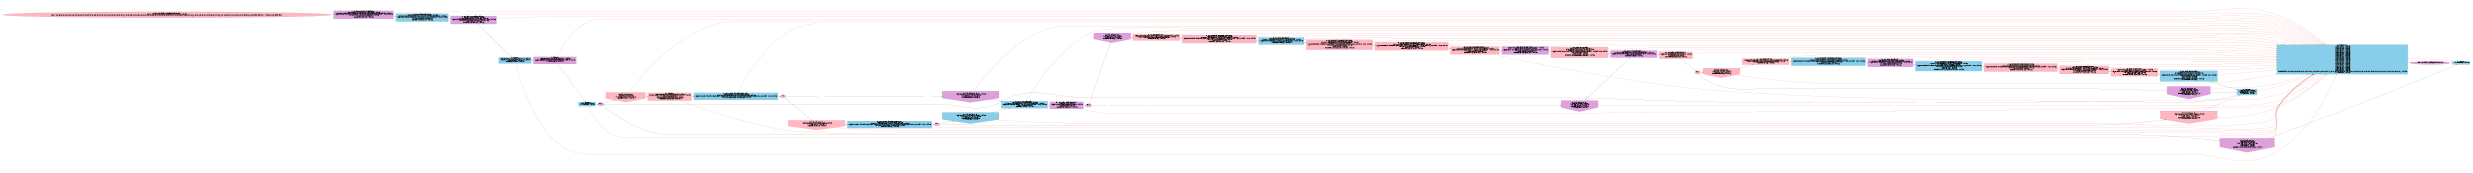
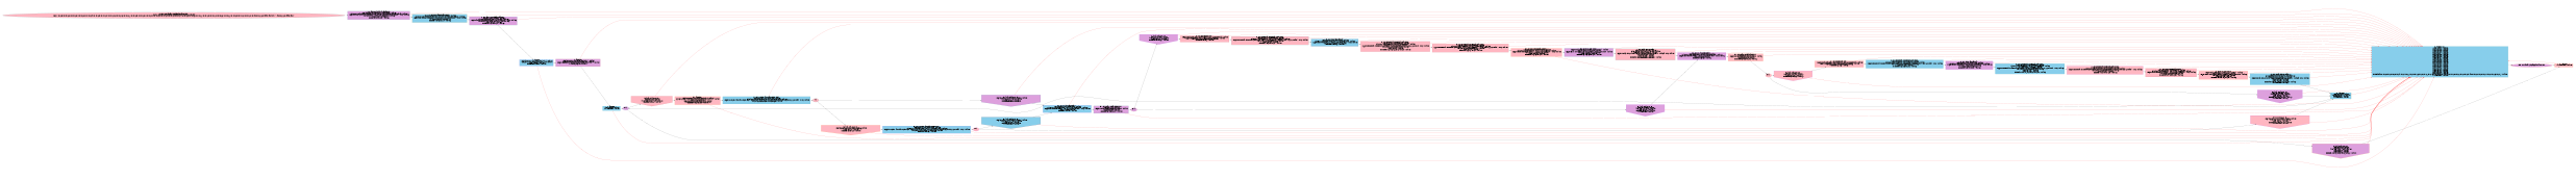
  digraph {
    fontname="DejaVu Sans Mono"
    rankdir=LR
    node [color=teal fillcolor=lightpink fontname="DejaVu Sans Mono" style=filled shape=box]
    edge [fontname="DejaVu Sans Mono"]
    n1 [label="1: Start void Theories.validateDataPointMethods(List)\nFormals:  this:org.junit.experimental.theories.Theories* errors:java.util.List*\nLocals:  $irvar23:void $irvar22:void $irvar21:void $irvar20:void $irvar19:void $irvar18:void $irvar17:void $irvar16:void $irvar15:void $irvar14:void $irvar13:void $irvar12:void $irvar11:void $irvar10:void $irvar9:void $irvar8:void $irvar7:void $irvar6:void $irvar5:void $irvar4:void $irvar3:void $irvar2:void $bcvar5:void $bcvar4:void $bcvar3:void $irvar1:void $irvar0:void methods:java.lang.reflect.Method*[_*_](*) method:java.lang.reflect.Method* \n  " shape=""]
    n2 [fillcolor=plum label="4:  Call TestClass ParentRunner.getTestClass() \n   n$0=*&this:org.junit.experimental.theories.Theories* [line 105]\n  _=*n$0:org.junit.experimental.theories.Theories*(root org.junit.experimental.theories.Theories) [line 105]\n  n$2=_fun_TestClass ParentRunner.getTestClass()(n$0:org.junit.experimental.theories.Theories*) virtual [line 105]\n  *&$irvar0:org.junit.runners.model.TestClass*=n$2 [line 105]\n  NULLIFY(&this); [line 105]\n  EXIT_SCOPE(_,n$0,n$2,this); [line 105]\n "]
    n3 [fillcolor=skyblue label="3:  exceptions sink \n   NULLIFY(&method); [line 118]\n  NULLIFY(&$irvar22); [line 118]\n  NULLIFY(&$irvar3); [line 118]\n  NULLIFY(&$bcvar3); [line 118]\n  NULLIFY(&$irvar9); [line 118]\n  NULLIFY(&$irvar17); [line 118]\n  NULLIFY(&$bcvar4); [line 118]\n  NULLIFY(&$irvar18); [line 118]\n  NULLIFY(&$irvar5); [line 118]\n  NULLIFY(&$irvar16); [line 118]\n  NULLIFY(&$irvar4); [line 118]\n  NULLIFY(&$irvar7); [line 118]\n  NULLIFY(&$irvar12); [line 118]\n  NULLIFY(&$bcvar5); [line 118]\n  NULLIFY(&$irvar19); [line 118]\n  NULLIFY(&$irvar21); [line 118]\n  NULLIFY(&$irvar20); [line 118]\n  NULLIFY(&$irvar6); [line 118]\n  NULLIFY(&$irvar0); [line 118]\n  NULLIFY(&$irvar11); [line 118]\n  NULLIFY(&methods); [line 118]\n  NULLIFY(&$irvar10); [line 118]\n  NULLIFY(&$irvar8); [line 118]\n  NULLIFY(&$irvar1); [line 118]\n  NULLIFY(&$irvar2); [line 118]\n  NULLIFY(&$irvar15); [line 118]\n  NULLIFY(&$irvar14); [line 118]\n  EXIT_SCOPE(method,$irvar22,$irvar3,$bcvar3,$irvar9,$irvar17,$bcvar4,$irvar18,$irvar5,$irvar16,$irvar4,$irvar7,$irvar12,$bcvar5,$irvar19,$irvar21,$irvar20,$irvar6,$irvar0,$irvar11,methods,$irvar10,$irvar8,$irvar1,$irvar2,$irvar15,$irvar14); [line 118]\n  APPLY_ABSTRACTION; [line 118]\n "]
    n4 [color=darkorange fillcolor=skyblue label="5:  Call Class TestClass.getJavaClass() \n   n$3=*&$irvar0:org.junit.runners.model.TestClass* [line 105]\n  _=*n$3:org.junit.runners.model.TestClass*(root org.junit.runners.model.TestClass) [line 105]\n  n$5=_fun_Class TestClass.getJavaClass()(n$3:org.junit.runners.model.TestClass*) virtual [line 105]\n  *&$irvar1:java.lang.Class*=n$5 [line 105]\n  NULLIFY(&$irvar0); [line 105]\n  EXIT_SCOPE(_,n$3,n$5,$irvar0); [line 105]\n "]
    n5 [color=darkorange fillcolor=plum label="2: Exit void Theories.validateDataPointMethods(List) \n  " shape=""]
    n6 [fillcolor=plum label="6:  Call Method[] Class.getDeclaredMethods() \n   n$6=*&$irvar1:java.lang.Class* [line 105]\n  _=*n$6:java.lang.Class*(root java.lang.Class) [line 105]\n  n$8=_fun_Method[] Class.getDeclaredMethods()(n$6:java.lang.Class*) virtual [line 105]\n  *&methods:java.lang.reflect.Method*[_*_](*)=n$8 [line 105]\n  NULLIFY(&$irvar1); [line 105]\n  EXIT_SCOPE(_,n$6,n$8,$irvar1); [line 105]\n "]
-   n7 [color=darkorange fillcolor=skyblue label="49:  method_body \n   APPLY_ABSTRACTION; [line 118]\n "]
+   n7 [color=darkorange label="49:  method_body \n   APPLY_ABSTRACTION; [line 118]\n "]
    n8 [color=purple fillcolor=skyblue label="7:  method_body \n   n$9=*&methods:java.lang.reflect.Method*[_*_](*) [line 107]\n  *&$bcvar3:java.lang.reflect.Method*[_*_](*)=n$9 [line 107]\n  NULLIFY(&methods); [line 107]\n  EXIT_SCOPE(n$9,methods); [line 107]\n "]
    n9 [color=brown fillcolor=plum label="8:  method_body \n   n$10=*&$bcvar3:java.lang.reflect.Method*[_*_](*) [line 107]\n  _=*n$10:int(root java.lang.reflect.Method*[_*_]) [line 107]\n  n$12=_fun___get_array_length(n$10:java.lang.reflect.Method*[_*_](*)) [line 107]\n  *&$bcvar4:int=n$12 [line 107]\n  EXIT_SCOPE(_,n$10,n$12); [line 107]\n "]
    n10 [fillcolor=skyblue label="9:  method_body \n   *&$bcvar5:int=0 [line 107]\n  APPLY_ABSTRACTION; [line 107]\n "]
    n11 [fillcolor=plum label="12: + \n  " shape=""]
    n12 [color=brown label="10: Prune (true branch, if) \n   n$13=*&$bcvar5:int [line 107]\n  n$14=*&$bcvar4:int [line 107]\n  PRUNE(!(n$13 >= n$14), true); [line 107]\n  EXIT_SCOPE(n$13,n$14); [line 107]\n " shape=invhouse]
    n13 [color=darkorange fillcolor=plum label="11: Prune (false branch, if) \n   n$13=*&$bcvar5:int [line 107]\n  n$14=*&$bcvar4:int [line 107]\n  PRUNE((n$13 >= n$14), false); [line 107]\n  NULLIFY(&$bcvar3); [line 107]\n  NULLIFY(&$bcvar4); [line 107]\n  NULLIFY(&$bcvar5); [line 107]\n  EXIT_SCOPE(n$13,n$14,$bcvar3,$bcvar4,$bcvar5); [line 107]\n " shape=invhouse]
    n14 [color=darkorange label="13:  method_body \n   n$15=*&$bcvar3:java.lang.reflect.Method*[_*_](*) [line 107]\n  _=*n$15:java.lang.reflect.Method*(root java.lang.reflect.Method*[_*_]) [line 107]\n  n$16=*&$bcvar5:int [line 107]\n  n$18=*n$15[n$16]:java.lang.reflect.Method* [line 107]\n  *&method:java.lang.reflect.Method*=n$18 [line 107]\n  EXIT_SCOPE(_,n$15,n$16,n$18); [line 107]\n "]
    n15 [fillcolor=skyblue label="14:  Call Annotation Method.getAnnotation(Class) \n   n$19=*&method:java.lang.reflect.Method* [line 108]\n  _=*n$19:java.lang.reflect.Method*(root java.lang.reflect.Method) [line 108]\n  n$21=_fun_Annotation Method.getAnnotation(Class)(n$19:java.lang.reflect.Method*,org.junit.experimental.theories.DataPoint:java.lang.Object*) virtual [line 108]\n  *&$irvar2:java.lang.annotation.Annotation*=n$21 [line 108]\n  EXIT_SCOPE(_,n$19,n$21); [line 108]\n "]
    n16 [label="17: + \n  " shape=""]
    n17 [color=darkorange label="15: Prune (true branch, if) \n   n$22=*&$irvar2:java.lang.annotation.Annotation* [line 108]\n  PRUNE(!(n$22 != null), true); [line 108]\n  NULLIFY(&$irvar2); [line 108]\n  EXIT_SCOPE(n$22,$irvar2); [line 108]\n " shape=invhouse]
    n18 [fillcolor=plum label="16: Prune (false branch, if) \n   n$22=*&$irvar2:java.lang.annotation.Annotation* [line 108]\n  PRUNE((n$22 != null), false); [line 108]\n  NULLIFY(&$irvar2); [line 108]\n  EXIT_SCOPE(n$22,$irvar2); [line 108]\n  APPLY_ABSTRACTION; [line 108]\n " shape=invhouse]
    n19 [color=purple fillcolor=skyblue label="18:  Call Annotation Method.getAnnotation(Class) \n   n$23=*&method:java.lang.reflect.Method* [line 108]\n  _=*n$23:java.lang.reflect.Method*(root java.lang.reflect.Method) [line 108]\n  n$25=_fun_Annotation Method.getAnnotation(Class)(n$23:java.lang.reflect.Method*,org.junit.experimental.theories.DataPoints:java.lang.Object*) virtual [line 108]\n  *&$irvar3:java.lang.annotation.Annotation*=n$25 [line 108]\n  EXIT_SCOPE(_,n$23,n$25); [line 108]\n "]
    n20 [color=purple fillcolor=skyblue label="22:  Call int Method.getModifiers() \n   n$27=*&method:java.lang.reflect.Method* [line 111]\n  _=*n$27:java.lang.reflect.Method*(root java.lang.reflect.Method) [line 111]\n  n$29=_fun_int Method.getModifiers()(n$27:java.lang.reflect.Method*) virtual [line 111]\n  *&$irvar4:int=n$29 [line 111]\n  EXIT_SCOPE(_,n$27,n$29); [line 111]\n "]
    n21 [color=purple label="21: + \n  " shape=""]
    n22 [color=purple label="19: Prune (true branch, if) \n   n$26=*&$irvar3:java.lang.annotation.Annotation* [line 108]\n  PRUNE(!(n$26 != null), true); [line 108]\n  NULLIFY(&method); [line 108]\n  NULLIFY(&$irvar3); [line 108]\n  EXIT_SCOPE(n$26,method,$irvar3); [line 108]\n  APPLY_ABSTRACTION; [line 108]\n " shape=invhouse]
    n23 [color=brown fillcolor=skyblue label="20: Prune (false branch, if) \n   n$26=*&$irvar3:java.lang.annotation.Annotation* [line 108]\n  PRUNE((n$26 != null), false); [line 108]\n  NULLIFY(&$irvar3); [line 108]\n  EXIT_SCOPE(n$26,$irvar3); [line 108]\n  APPLY_ABSTRACTION; [line 108]\n " shape=invhouse]
    n24 [fillcolor=plum label="23:  Call boolean Modifier.isStatic(int) \n   n$30=*&$irvar4:int [line 111]\n  n$31=_fun_boolean Modifier.isStatic(int)(n$30:int) [line 111]\n  *&$irvar5:_Bool=n$31 [line 111]\n  NULLIFY(&$irvar4); [line 111]\n  EXIT_SCOPE(n$30,n$31,$irvar4); [line 111]\n "]
    n25 [color=brown fillcolor=plum label="26: + \n  " shape=""]
    n26 [color=darkorange fillcolor=skyblue label="48:  method_body \n   n$89=*&$bcvar5:int [line 107]\n  *&$bcvar5:int=(n$89 + 1) [line 107]\n  EXIT_SCOPE(n$89); [line 107]\n  APPLY_ABSTRACTION; [line 107]\n "]
    n27 [color=purple fillcolor=plum label="24: Prune (true branch, if) \n   n$32=*&$irvar5:_Bool [line 111]\n  PRUNE(!(n$32 != 0), true); [line 111]\n  NULLIFY(&$irvar5); [line 111]\n  EXIT_SCOPE(n$32,$irvar5); [line 111]\n " shape=invhouse]
    n28 [color=purple fillcolor=plum label="25: Prune (false branch, if) \n   n$32=*&$irvar5:_Bool [line 111]\n  PRUNE((n$32 != 0), false); [line 111]\n  NULLIFY(&$irvar5); [line 111]\n  EXIT_SCOPE(n$32,$irvar5); [line 111]\n  APPLY_ABSTRACTION; [line 111]\n " shape=invhouse]
    n29 [color=brown label="27:  Call StringBuilder.<init>() \n   n$33=_fun___new(sizeof(t=java.lang.StringBuilder):java.lang.StringBuilder*) [line 112]\n  n$34=_fun_StringBuilder.<init>()(n$33:java.lang.StringBuilder*) [line 112]\n  *&$irvar6:java.lang.StringBuilder*=n$33 [line 112]\n  EXIT_SCOPE(n$33,n$34); [line 112]\n "]
    n30 [color=purple fillcolor=plum label="35:  Call int Method.getModifiers() \n   n$58=*&method:java.lang.reflect.Method* [line 114]\n  _=*n$58:java.lang.reflect.Method*(root java.lang.reflect.Method) [line 114]\n  n$60=_fun_int Method.getModifiers()(n$58:java.lang.reflect.Method*) virtual [line 114]\n  *&$irvar14:int=n$60 [line 114]\n  EXIT_SCOPE(_,n$58,n$60); [line 114]\n "]
    n31 [label="28:  Call StringBuilder StringBuilder.append(String) \n   n$35=*&$irvar6:java.lang.StringBuilder* [line 112]\n  _=*n$35:java.lang.StringBuilder*(root java.lang.StringBuilder) [line 112]\n  n$37=_fun_StringBuilder StringBuilder.append(String)(n$35:java.lang.StringBuilder*,\"DataPoint method \":java.lang.Object*) virtual [line 112]\n  *&$irvar7:java.lang.StringBuilder*=n$37 [line 112]\n  NULLIFY(&$irvar6); [line 112]\n  EXIT_SCOPE(_,n$35,n$37,$irvar6); [line 112]\n "]
    n32 [color=brown fillcolor=skyblue label="29:  Call String Method.getName() \n   n$38=*&method:java.lang.reflect.Method* [line 112]\n  _=*n$38:java.lang.reflect.Method*(root java.lang.reflect.Method) [line 112]\n  n$40=_fun_String Method.getName()(n$38:java.lang.reflect.Method*) virtual [line 112]\n  *&$irvar8:java.lang.String*=n$40 [line 112]\n  EXIT_SCOPE(_,n$38,n$40); [line 112]\n "]
    n33 [color=darkorange label="36:  Call boolean Modifier.isPublic(int) \n   n$61=*&$irvar14:int [line 114]\n  n$62=_fun_boolean Modifier.isPublic(int)(n$61:int) [line 114]\n  *&$irvar15:_Bool=n$62 [line 114]\n  NULLIFY(&$irvar14); [line 114]\n  EXIT_SCOPE(n$61,n$62,$irvar14); [line 114]\n "]
    n34 [color=brown label="39: + \n  " shape=""]
    n35 [color=brown label="30:  Call StringBuilder StringBuilder.append(String) \n   n$41=*&$irvar7:java.lang.StringBuilder* [line 112]\n  _=*n$41:java.lang.StringBuilder*(root java.lang.StringBuilder) [line 112]\n  n$43=*&$irvar8:java.lang.String* [line 112]\n  n$44=_fun_StringBuilder StringBuilder.append(String)(n$41:java.lang.StringBuilder*,n$43:java.lang.String*) virtual [line 112]\n  *&$irvar9:java.lang.StringBuilder*=n$44 [line 112]\n  NULLIFY(&$irvar7); [line 112]\n  NULLIFY(&$irvar8); [line 112]\n  EXIT_SCOPE(_,n$41,n$43,n$44,$irvar7,$irvar8); [line 112]\n "]
    n36 [color=brown label="31:  Call StringBuilder StringBuilder.append(String) \n   n$45=*&$irvar9:java.lang.StringBuilder* [line 112]\n  _=*n$45:java.lang.StringBuilder*(root java.lang.StringBuilder) [line 112]\n  n$47=_fun_StringBuilder StringBuilder.append(String)(n$45:java.lang.StringBuilder*,\" must be static\":java.lang.Object*) virtual [line 112]\n  *&$irvar10:java.lang.StringBuilder*=n$47 [line 112]\n  NULLIFY(&$irvar9); [line 112]\n  EXIT_SCOPE(_,n$45,n$47,$irvar9); [line 112]\n "]
    n37 [color=darkorange label="32:  Call String StringBuilder.toString() \n   n$48=*&$irvar10:java.lang.StringBuilder* [line 112]\n  _=*n$48:java.lang.StringBuilder*(root java.lang.StringBuilder) [line 112]\n  n$50=_fun_String StringBuilder.toString()(n$48:java.lang.StringBuilder*) virtual [line 112]\n  *&$irvar11:java.lang.String*=n$50 [line 112]\n  NULLIFY(&$irvar10); [line 112]\n  EXIT_SCOPE(_,n$48,n$50,$irvar10); [line 112]\n "]
    n38 [fillcolor=plum label="33:  Call Error.<init>(String) \n   n$51=_fun___new(sizeof(t=java.lang.Error):java.lang.Error*) [line 112]\n  n$52=*&$irvar11:java.lang.String* [line 112]\n  n$53=_fun_Error.<init>(String)(n$51:java.lang.Error*,n$52:java.lang.String*) [line 112]\n  *&$irvar12:java.lang.Error*=n$51 [line 112]\n  NULLIFY(&$irvar11); [line 112]\n  EXIT_SCOPE(n$51,n$52,n$53,$irvar11); [line 112]\n "]
    n39 [label="34:  Call boolean List.add(Object) \n   n$54=*&errors:java.util.List* [line 112]\n  _=*n$54:java.util.List*(root java.util.List) [line 112]\n  n$56=*&$irvar12:java.lang.Error* [line 112]\n  n$57=_fun_boolean List.add(Object)(n$54:java.util.List*,n$56:java.lang.Error*) interface virtual [line 112]\n  *&$irvar13:_Bool=n$57 [line 112]\n  NULLIFY(&$irvar12); [line 112]\n  NULLIFY(&$irvar13); [line 112]\n  EXIT_SCOPE(_,n$54,n$56,n$57,$irvar12,$irvar13); [line 112]\n  APPLY_ABSTRACTION; [line 112]\n "]
    n40 [color=purple label="37: Prune (true branch, if) \n   n$63=*&$irvar15:_Bool [line 114]\n  PRUNE(!(n$63 != 0), true); [line 114]\n  NULLIFY(&$irvar15); [line 114]\n  EXIT_SCOPE(n$63,$irvar15); [line 114]\n " shape=invhouse]
    n41 [color=purple fillcolor=plum label="38: Prune (false branch, if) \n   n$63=*&$irvar15:_Bool [line 114]\n  PRUNE((n$63 != 0), false); [line 114]\n  NULLIFY(&method); [line 114]\n  NULLIFY(&$irvar15); [line 114]\n  EXIT_SCOPE(n$63,method,$irvar15); [line 114]\n  APPLY_ABSTRACTION; [line 114]\n " shape=invhouse]
    n42 [color=darkorange label="40:  Call StringBuilder.<init>() \n   n$64=_fun___new(sizeof(t=java.lang.StringBuilder):java.lang.StringBuilder*) [line 115]\n  n$65=_fun_StringBuilder.<init>()(n$64:java.lang.StringBuilder*) [line 115]\n  *&$irvar16:java.lang.StringBuilder*=n$64 [line 115]\n  EXIT_SCOPE(n$64,n$65); [line 115]\n "]
    n43 [fillcolor=skyblue label="41:  Call StringBuilder StringBuilder.append(String) \n   n$66=*&$irvar16:java.lang.StringBuilder* [line 115]\n  _=*n$66:java.lang.StringBuilder*(root java.lang.StringBuilder) [line 115]\n  n$68=_fun_StringBuilder StringBuilder.append(String)(n$66:java.lang.StringBuilder*,\"DataPoint method \":java.lang.Object*) virtual [line 115]\n  *&$irvar17:java.lang.StringBuilder*=n$68 [line 115]\n  NULLIFY(&$irvar16); [line 115]\n  EXIT_SCOPE(_,n$66,n$68,$irvar16); [line 115]\n "]
    n44 [color=purple fillcolor=plum label="42:  Call String Method.getName() \n   n$69=*&method:java.lang.reflect.Method* [line 115]\n  _=*n$69:java.lang.reflect.Method*(root java.lang.reflect.Method) [line 115]\n  n$71=_fun_String Method.getName()(n$69:java.lang.reflect.Method*) virtual [line 115]\n  *&$irvar18:java.lang.String*=n$71 [line 115]\n  NULLIFY(&method); [line 115]\n  EXIT_SCOPE(_,n$69,n$71,method); [line 115]\n "]
    n45 [fillcolor=skyblue label="43:  Call StringBuilder StringBuilder.append(String) \n   n$72=*&$irvar17:java.lang.StringBuilder* [line 115]\n  _=*n$72:java.lang.StringBuilder*(root java.lang.StringBuilder) [line 115]\n  n$74=*&$irvar18:java.lang.String* [line 115]\n  n$75=_fun_StringBuilder StringBuilder.append(String)(n$72:java.lang.StringBuilder*,n$74:java.lang.String*) virtual [line 115]\n  *&$irvar19:java.lang.StringBuilder*=n$75 [line 115]\n  NULLIFY(&$irvar17); [line 115]\n  NULLIFY(&$irvar18); [line 115]\n  EXIT_SCOPE(_,n$72,n$74,n$75,$irvar17,$irvar18); [line 115]\n "]
    n46 [color=purple label="44:  Call StringBuilder StringBuilder.append(String) \n   n$76=*&$irvar19:java.lang.StringBuilder* [line 115]\n  _=*n$76:java.lang.StringBuilder*(root java.lang.StringBuilder) [line 115]\n  n$78=_fun_StringBuilder StringBuilder.append(String)(n$76:java.lang.StringBuilder*,\" must be public\":java.lang.Object*) virtual [line 115]\n  *&$irvar20:java.lang.StringBuilder*=n$78 [line 115]\n  NULLIFY(&$irvar19); [line 115]\n  EXIT_SCOPE(_,n$76,n$78,$irvar19); [line 115]\n "]
    n47 [color=brown label="45:  Call String StringBuilder.toString() \n   n$79=*&$irvar20:java.lang.StringBuilder* [line 115]\n  _=*n$79:java.lang.StringBuilder*(root java.lang.StringBuilder) [line 115]\n  n$81=_fun_String StringBuilder.toString()(n$79:java.lang.StringBuilder*) virtual [line 115]\n  *&$irvar21:java.lang.String*=n$81 [line 115]\n  NULLIFY(&$irvar20); [line 115]\n  EXIT_SCOPE(_,n$79,n$81,$irvar20); [line 115]\n "]
    n48 [color=darkorange label="46:  Call Error.<init>(String) \n   n$82=_fun___new(sizeof(t=java.lang.Error):java.lang.Error*) [line 115]\n  n$83=*&$irvar21:java.lang.String* [line 115]\n  n$84=_fun_Error.<init>(String)(n$82:java.lang.Error*,n$83:java.lang.String*) [line 115]\n  *&$irvar22:java.lang.Error*=n$82 [line 115]\n  NULLIFY(&$irvar21); [line 115]\n  EXIT_SCOPE(n$82,n$83,n$84,$irvar21); [line 115]\n "]
    n49 [fillcolor=skyblue label="47:  Call boolean List.add(Object) \n   n$85=*&errors:java.util.List* [line 115]\n  _=*n$85:java.util.List*(root java.util.List) [line 115]\n  n$87=*&$irvar22:java.lang.Error* [line 115]\n  n$88=_fun_boolean List.add(Object)(n$85:java.util.List*,n$87:java.lang.Error*) interface virtual [line 115]\n  *&$irvar23:_Bool=n$88 [line 115]\n  NULLIFY(&$irvar22); [line 115]\n  NULLIFY(&$irvar23); [line 115]\n  EXIT_SCOPE(_,n$85,n$87,n$88,$irvar22,$irvar23); [line 115]\n  APPLY_ABSTRACTION; [line 115]\n "]
    n1 -> n2
    n2 -> n3 [color=red]
    n2 -> n4
    n3 -> n5
    n4 -> n3 [color=red]
    n4 -> n6
    n5 -> n7
    n6 -> n3 [color=red]
    n6 -> n8
    n7 -> n3 [color=red]
    n8 -> n3 [color=red]
    n8 -> n9
    n9 -> n3 [color=red]
    n9 -> n10
    n10 -> n3 [color=red]
    n10 -> n11
    n11 -> n12
    n11 -> n13
    n12 -> n3 [color=red]
    n12 -> n14
    n13 -> n3 [color=red]
    n13 -> n7
    n14 -> n3 [color=red]
    n14 -> n15
    n15 -> n3 [color=red]
    n15 -> n16
    n16 -> n17
    n16 -> n18
    n17 -> n3 [color=red]
    n17 -> n19
    n18 -> n3 [color=red]
    n18 -> n20
    n19 -> n3 [color=red]
    n19 -> n21
    n20 -> n3 [color=red]
    n20 -> n24
    n21 -> n22
    n21 -> n23
    n22 -> n3 [color=red]
    n22 -> n26
    n23 -> n3 [color=red]
    n23 -> n20
    n24 -> n3 [color=red]
    n24 -> n25
    n25 -> n27
    n25 -> n28
    n26 -> n3 [color=red]
    n26 -> n11
    n27 -> n3 [color=red]
    n27 -> n29
    n28 -> n3 [color=red]
    n28 -> n30
    n29 -> n3 [color=red]
    n29 -> n31
    n30 -> n3 [color=red]
    n30 -> n33
    n31 -> n3 [color=red]
    n31 -> n32
    n32 -> n3 [color=red]
    n32 -> n35
    n33 -> n3 [color=red]
    n33 -> n34
    n34 -> n40
    n34 -> n41
    n35 -> n3 [color=red]
    n35 -> n36
    n36 -> n3 [color=red]
    n36 -> n37
    n37 -> n3 [color=red]
    n37 -> n38
    n38 -> n3 [color=red]
    n38 -> n39
    n39 -> n3 [color=red]
    n39 -> n30
    n40 -> n3 [color=red]
    n40 -> n42
    n41 -> n3 [color=red]
    n41 -> n26
    n42 -> n3 [color=red]
    n42 -> n43
    n43 -> n3 [color=red]
    n43 -> n44
    n44 -> n3 [color=red]
    n44 -> n45
    n45 -> n3 [color=red]
    n45 -> n46
    n46 -> n3 [color=red]
    n46 -> n47
    n47 -> n3 [color=red]
    n47 -> n48
    n48 -> n3 [color=red]
    n48 -> n49
    n49 -> n3 [color=red]
    n49 -> n26
  }
